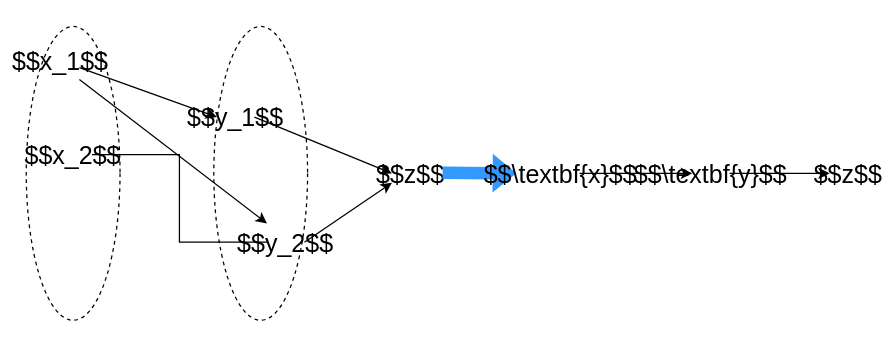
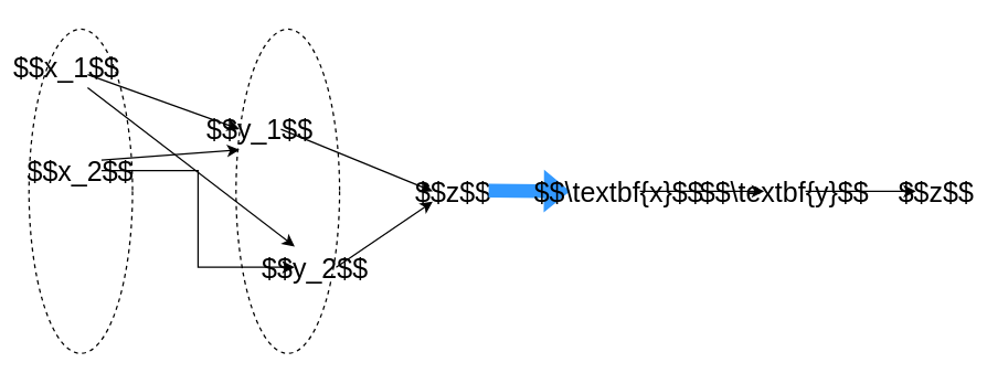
  <mxCell id="0" />
  <mxCell id="1" parent="0" />
  <mxCell id="2" value="" style="rounded=0;orthogonalLoop=1;jettySize=auto;html=1;entryX=0;entryY=0.5;entryDx=0;entryDy=0;fontSize=20;" parent="1" source="4" target="5" edge="1"><mxGeometry relative="1" as="geometry" /></mxCell>
  <mxCell id="3" style="rounded=0;orthogonalLoop=1;jettySize=auto;html=1;entryX=0;entryY=0.5;entryDx=0;entryDy=0;fontSize=20;exitX=1;exitY=0.5;exitDx=0;exitDy=0;" parent="1" source="5" target="6" edge="1"><mxGeometry relative="1" as="geometry" /></mxCell>
  <mxCell id="4" value="&lt;font style=&quot;font-size: 20px&quot;&gt;$$x_1$$&lt;/font&gt;" style="text;html=1;strokeColor=none;fillColor=none;align=center;verticalAlign=middle;whiteSpace=wrap;rounded=0;" parent="1" vertex="1"><mxGeometry x="33" y="33" width="30" height="30" as="geometry" /></mxCell>
  <mxCell id="5" value="&lt;font style=&quot;font-size: 20px&quot;&gt;$$y_1$$&lt;/font&gt;" style="text;html=1;strokeColor=none;fillColor=none;align=center;verticalAlign=middle;whiteSpace=wrap;rounded=0;" parent="1" vertex="1"><mxGeometry x="173" y="78" width="30" height="30" as="geometry" /></mxCell>
  <mxCell id="6" value="&lt;font style=&quot;font-size: 20px&quot;&gt;$$z$$&lt;/font&gt;" style="text;html=1;strokeColor=none;fillColor=none;align=center;verticalAlign=middle;whiteSpace=wrap;rounded=0;" parent="1" vertex="1"><mxGeometry x="313" y="123" width="30" height="30" as="geometry" /></mxCell>
  <mxCell id="7" value="&lt;font style=&quot;font-size: 20px&quot;&gt;$$y_2$$&lt;/font&gt;" style="text;html=1;strokeColor=none;fillColor=none;align=center;verticalAlign=middle;whiteSpace=wrap;rounded=0;" parent="1" vertex="1"><mxGeometry x="213" y="178" width="30" height="30" as="geometry" /></mxCell>
  <mxCell id="8" value="" style="rounded=0;orthogonalLoop=1;jettySize=auto;html=1;entryX=0;entryY=0;entryDx=0;entryDy=0;fontSize=20;exitX=1;exitY=1;exitDx=0;exitDy=0;" parent="1" source="4" target="7" edge="1"><mxGeometry relative="1" as="geometry"><mxPoint x="113" y="138" as="sourcePoint" /><mxPoint x="203" y="78" as="targetPoint" /></mxGeometry></mxCell>
  <mxCell id="9" value="" style="rounded=0;orthogonalLoop=1;jettySize=auto;html=1;entryX=0;entryY=0.75;entryDx=0;entryDy=0;fontSize=20;exitX=1;exitY=0.5;exitDx=0;exitDy=0;" parent="1" source="7" target="6" edge="1"><mxGeometry relative="1" as="geometry"><mxPoint x="123" y="148" as="sourcePoint" /><mxPoint x="213" y="88" as="targetPoint" /></mxGeometry></mxCell>
  <mxCell id="10" value="" style="ellipse;whiteSpace=wrap;html=1;fillColor=none;dashed=1;" vertex="1" parent="1"><mxGeometry x="20.5" y="20.5" width="75" height="235" as="geometry" /></mxCell>
- <mxCell id="11" style="edgeStyle=orthogonalEdgeStyle;rounded=0;orthogonalLoop=1;jettySize=auto;html=1;exitX=1;exitY=0.5;exitDx=0;exitDy=0;entryX=0;entryY=0.5;entryDx=0;entryDy=0;endArrow=none;" edge="1" parent="1" source="13" target="7"><mxGeometry relative="1" as="geometry" /></mxCell>
+ <mxCell id="11" style="edgeStyle=orthogonalEdgeStyle;rounded=0;orthogonalLoop=1;jettySize=auto;html=1;exitX=1;exitY=0.5;exitDx=0;exitDy=0;entryX=0;entryY=0.5;entryDx=0;entryDy=0;" edge="1" parent="1" source="13" target="7"><mxGeometry relative="1" as="geometry" /></mxCell>
+ <mxCell id="12" style="rounded=0;orthogonalLoop=1;jettySize=auto;html=1;exitX=1;exitY=0.25;exitDx=0;exitDy=0;entryX=0;entryY=1;entryDx=0;entryDy=0;strokeWidth=1;jumpSize=6;jumpStyle=none;" edge="1" parent="1" source="13" target="5"><mxGeometry relative="1" as="geometry" /></mxCell>
  <mxCell id="13" value="&lt;font style=&quot;font-size: 20px&quot;&gt;$$x_2$$&lt;/font&gt;" style="text;html=1;strokeColor=none;fillColor=none;align=center;verticalAlign=middle;whiteSpace=wrap;rounded=0;" vertex="1" parent="1"><mxGeometry x="43" y="108" width="30" height="30" as="geometry" /></mxCell>
  <mxCell id="14" value="" style="ellipse;whiteSpace=wrap;html=1;fillColor=none;dashed=1;" vertex="1" parent="1"><mxGeometry x="170.5" y="20.5" width="75" height="235" as="geometry" /></mxCell>
  <mxCell id="15" value="" style="shape=flexArrow;endArrow=classic;html=1;rounded=0;strokeWidth=1;jumpStyle=none;jumpSize=6;fillColor=#3399FF;strokeColor=none;" edge="1" parent="1"><mxGeometry width="50" height="50" relative="1" as="geometry"><mxPoint x="353" y="137.5" as="sourcePoint" /><mxPoint x="413" y="138" as="targetPoint" /></mxGeometry></mxCell>
  <mxCell id="16" value="&lt;font style=&quot;font-size: 20px&quot;&gt;$$\textbf{x}$$&lt;/font&gt;" style="text;html=1;strokeColor=none;fillColor=none;align=center;verticalAlign=middle;whiteSpace=wrap;rounded=0;" vertex="1" parent="1"><mxGeometry x="433" y="123" width="30" height="30" as="geometry" /></mxCell>
  <mxCell id="17" value="" style="rounded=0;orthogonalLoop=1;jettySize=auto;html=1;fontSize=20;exitX=1;exitY=0.5;exitDx=0;exitDy=0;" edge="1" parent="1" source="16"><mxGeometry relative="1" as="geometry"><mxPoint x="463" y="145.5" as="sourcePoint" /><mxPoint x="553" y="138" as="targetPoint" /></mxGeometry></mxCell>
  <mxCell id="18" value="&lt;font style=&quot;font-size: 20px&quot;&gt;$$\textbf{y}$$&lt;/font&gt;" style="text;html=1;strokeColor=none;fillColor=none;align=center;verticalAlign=middle;whiteSpace=wrap;rounded=0;" vertex="1" parent="1"><mxGeometry x="553" y="123" width="30" height="30" as="geometry" /></mxCell>
  <mxCell id="19" value="&lt;font style=&quot;font-size: 20px&quot;&gt;$$z$$&lt;/font&gt;" style="text;html=1;strokeColor=none;fillColor=none;align=center;verticalAlign=middle;whiteSpace=wrap;rounded=0;" vertex="1" parent="1"><mxGeometry x="663" y="123" width="30" height="30" as="geometry" /></mxCell>
  <mxCell id="20" value="" style="rounded=0;orthogonalLoop=1;jettySize=auto;html=1;fontSize=20;exitX=1;exitY=0.5;exitDx=0;exitDy=0;" edge="1" parent="1" source="18" target="19"><mxGeometry relative="1" as="geometry"><mxPoint x="473" y="148" as="sourcePoint" /><mxPoint x="563" y="148" as="targetPoint" /></mxGeometry></mxCell>
